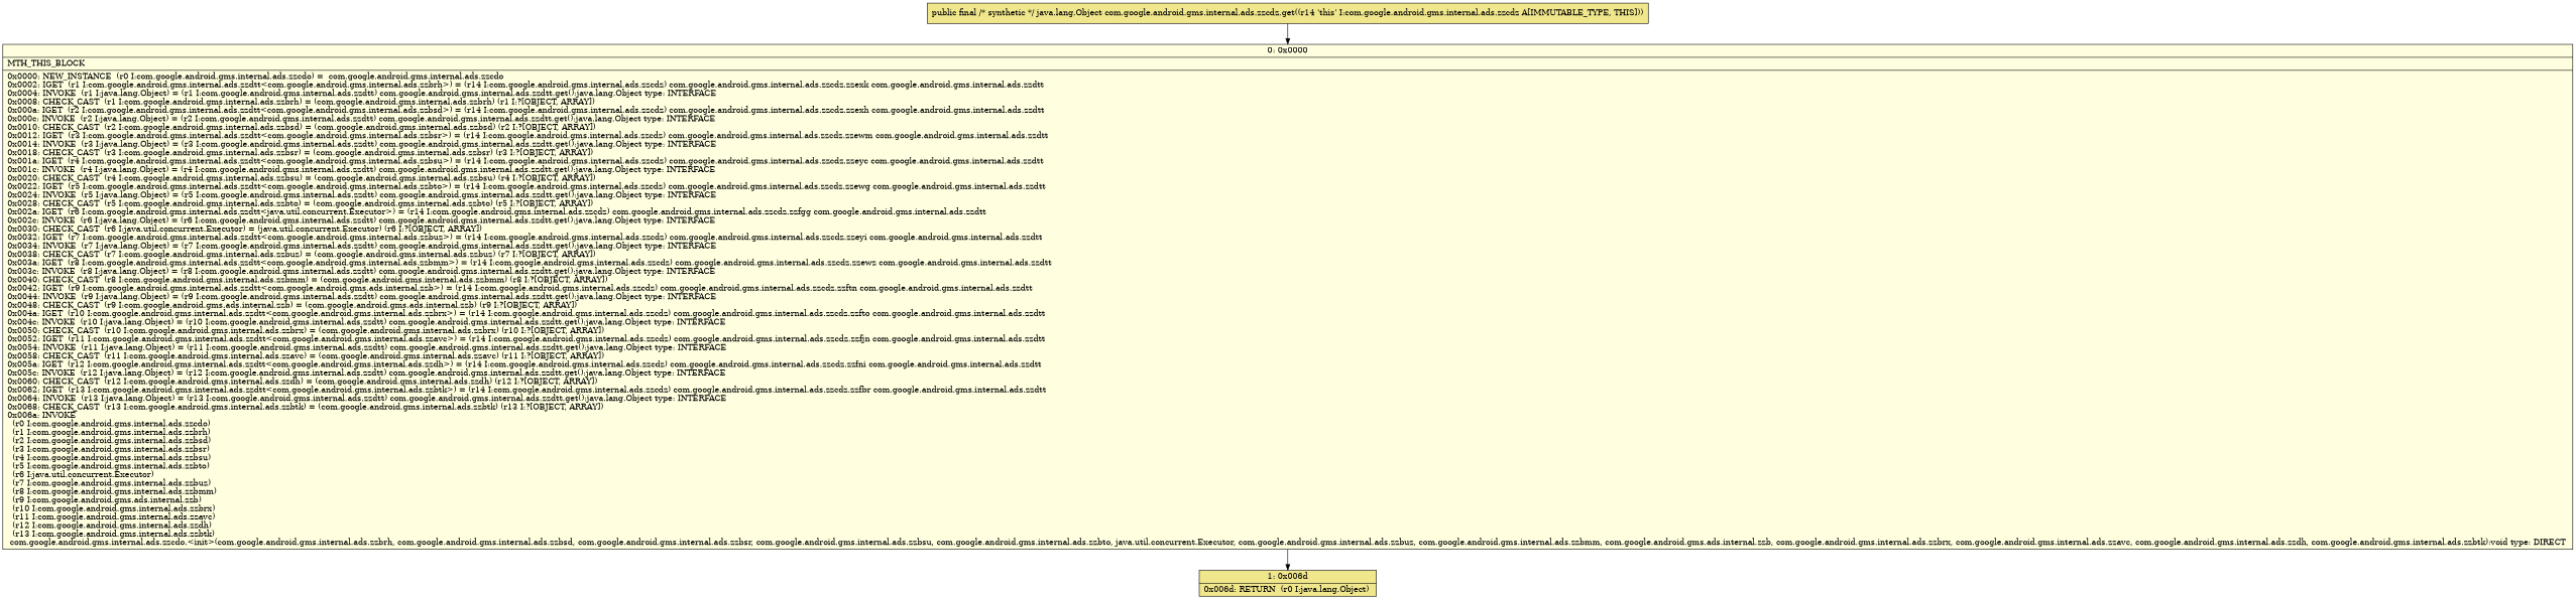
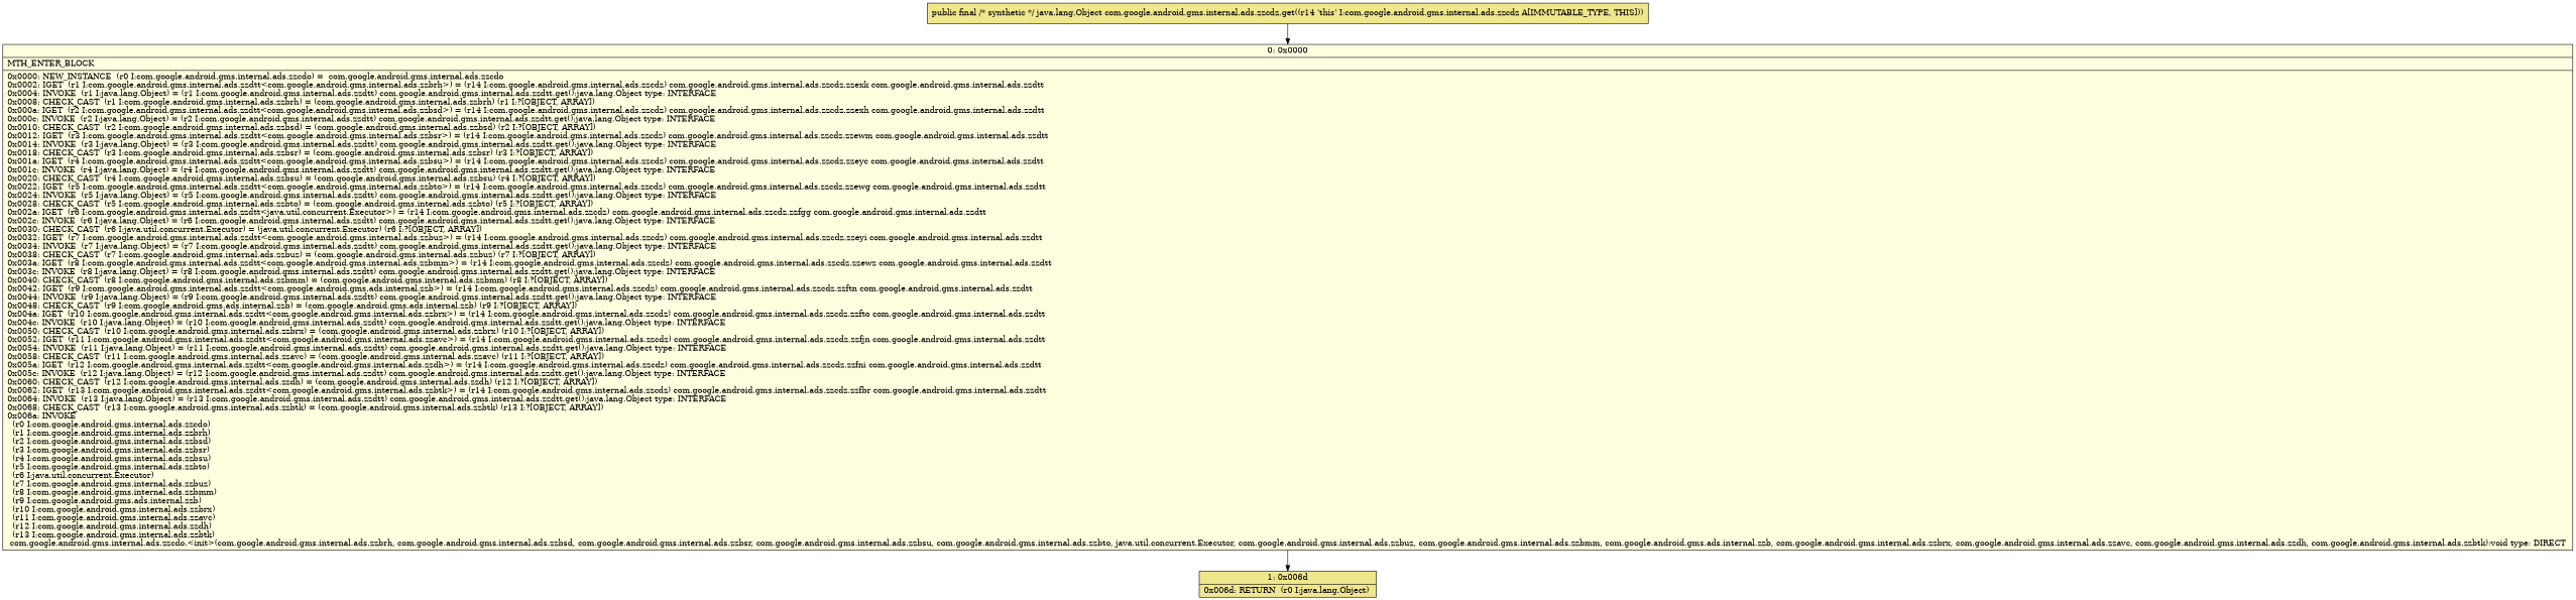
  digraph {
    node [shape=record style=filled fillcolor=khaki]
    edge [style=solid]
-   n1 [label="{0\:\ 0x0000|MTH_THIS_BLOCK\l|0x0000: NEW_INSTANCE  (r0 I:com.google.android.gms.internal.ads.zzcdo) =  com.google.android.gms.internal.ads.zzcdo \l0x0002: IGET  (r1 I:com.google.android.gms.internal.ads.zzdtt\<com.google.android.gms.internal.ads.zzbrh\>) = (r14 I:com.google.android.gms.internal.ads.zzcdz) com.google.android.gms.internal.ads.zzcdz.zzexk com.google.android.gms.internal.ads.zzdtt \l0x0004: INVOKE  (r1 I:java.lang.Object) = (r1 I:com.google.android.gms.internal.ads.zzdtt) com.google.android.gms.internal.ads.zzdtt.get():java.lang.Object type: INTERFACE \l0x0008: CHECK_CAST  (r1 I:com.google.android.gms.internal.ads.zzbrh) = (com.google.android.gms.internal.ads.zzbrh) (r1 I:?[OBJECT, ARRAY]) \l0x000a: IGET  (r2 I:com.google.android.gms.internal.ads.zzdtt\<com.google.android.gms.internal.ads.zzbsd\>) = (r14 I:com.google.android.gms.internal.ads.zzcdz) com.google.android.gms.internal.ads.zzcdz.zzexh com.google.android.gms.internal.ads.zzdtt \l0x000c: INVOKE  (r2 I:java.lang.Object) = (r2 I:com.google.android.gms.internal.ads.zzdtt) com.google.android.gms.internal.ads.zzdtt.get():java.lang.Object type: INTERFACE \l0x0010: CHECK_CAST  (r2 I:com.google.android.gms.internal.ads.zzbsd) = (com.google.android.gms.internal.ads.zzbsd) (r2 I:?[OBJECT, ARRAY]) \l0x0012: IGET  (r3 I:com.google.android.gms.internal.ads.zzdtt\<com.google.android.gms.internal.ads.zzbsr\>) = (r14 I:com.google.android.gms.internal.ads.zzcdz) com.google.android.gms.internal.ads.zzcdz.zzewm com.google.android.gms.internal.ads.zzdtt \l0x0014: INVOKE  (r3 I:java.lang.Object) = (r3 I:com.google.android.gms.internal.ads.zzdtt) com.google.android.gms.internal.ads.zzdtt.get():java.lang.Object type: INTERFACE \l0x0018: CHECK_CAST  (r3 I:com.google.android.gms.internal.ads.zzbsr) = (com.google.android.gms.internal.ads.zzbsr) (r3 I:?[OBJECT, ARRAY]) \l0x001a: IGET  (r4 I:com.google.android.gms.internal.ads.zzdtt\<com.google.android.gms.internal.ads.zzbsu\>) = (r14 I:com.google.android.gms.internal.ads.zzcdz) com.google.android.gms.internal.ads.zzcdz.zzeyc com.google.android.gms.internal.ads.zzdtt \l0x001c: INVOKE  (r4 I:java.lang.Object) = (r4 I:com.google.android.gms.internal.ads.zzdtt) com.google.android.gms.internal.ads.zzdtt.get():java.lang.Object type: INTERFACE \l0x0020: CHECK_CAST  (r4 I:com.google.android.gms.internal.ads.zzbsu) = (com.google.android.gms.internal.ads.zzbsu) (r4 I:?[OBJECT, ARRAY]) \l0x0022: IGET  (r5 I:com.google.android.gms.internal.ads.zzdtt\<com.google.android.gms.internal.ads.zzbto\>) = (r14 I:com.google.android.gms.internal.ads.zzcdz) com.google.android.gms.internal.ads.zzcdz.zzewg com.google.android.gms.internal.ads.zzdtt \l0x0024: INVOKE  (r5 I:java.lang.Object) = (r5 I:com.google.android.gms.internal.ads.zzdtt) com.google.android.gms.internal.ads.zzdtt.get():java.lang.Object type: INTERFACE \l0x0028: CHECK_CAST  (r5 I:com.google.android.gms.internal.ads.zzbto) = (com.google.android.gms.internal.ads.zzbto) (r5 I:?[OBJECT, ARRAY]) \l0x002a: IGET  (r6 I:com.google.android.gms.internal.ads.zzdtt\<java.util.concurrent.Executor\>) = (r14 I:com.google.android.gms.internal.ads.zzcdz) com.google.android.gms.internal.ads.zzcdz.zzfgg com.google.android.gms.internal.ads.zzdtt \l0x002c: INVOKE  (r6 I:java.lang.Object) = (r6 I:com.google.android.gms.internal.ads.zzdtt) com.google.android.gms.internal.ads.zzdtt.get():java.lang.Object type: INTERFACE \l0x0030: CHECK_CAST  (r6 I:java.util.concurrent.Executor) = (java.util.concurrent.Executor) (r6 I:?[OBJECT, ARRAY]) \l0x0032: IGET  (r7 I:com.google.android.gms.internal.ads.zzdtt\<com.google.android.gms.internal.ads.zzbuz\>) = (r14 I:com.google.android.gms.internal.ads.zzcdz) com.google.android.gms.internal.ads.zzcdz.zzeyi com.google.android.gms.internal.ads.zzdtt \l0x0034: INVOKE  (r7 I:java.lang.Object) = (r7 I:com.google.android.gms.internal.ads.zzdtt) com.google.android.gms.internal.ads.zzdtt.get():java.lang.Object type: INTERFACE \l0x0038: CHECK_CAST  (r7 I:com.google.android.gms.internal.ads.zzbuz) = (com.google.android.gms.internal.ads.zzbuz) (r7 I:?[OBJECT, ARRAY]) \l0x003a: IGET  (r8 I:com.google.android.gms.internal.ads.zzdtt\<com.google.android.gms.internal.ads.zzbmm\>) = (r14 I:com.google.android.gms.internal.ads.zzcdz) com.google.android.gms.internal.ads.zzcdz.zzewz com.google.android.gms.internal.ads.zzdtt \l0x003c: INVOKE  (r8 I:java.lang.Object) = (r8 I:com.google.android.gms.internal.ads.zzdtt) com.google.android.gms.internal.ads.zzdtt.get():java.lang.Object type: INTERFACE \l0x0040: CHECK_CAST  (r8 I:com.google.android.gms.internal.ads.zzbmm) = (com.google.android.gms.internal.ads.zzbmm) (r8 I:?[OBJECT, ARRAY]) \l0x0042: IGET  (r9 I:com.google.android.gms.internal.ads.zzdtt\<com.google.android.gms.ads.internal.zzb\>) = (r14 I:com.google.android.gms.internal.ads.zzcdz) com.google.android.gms.internal.ads.zzcdz.zzftn com.google.android.gms.internal.ads.zzdtt \l0x0044: INVOKE  (r9 I:java.lang.Object) = (r9 I:com.google.android.gms.internal.ads.zzdtt) com.google.android.gms.internal.ads.zzdtt.get():java.lang.Object type: INTERFACE \l0x0048: CHECK_CAST  (r9 I:com.google.android.gms.ads.internal.zzb) = (com.google.android.gms.ads.internal.zzb) (r9 I:?[OBJECT, ARRAY]) \l0x004a: IGET  (r10 I:com.google.android.gms.internal.ads.zzdtt\<com.google.android.gms.internal.ads.zzbrx\>) = (r14 I:com.google.android.gms.internal.ads.zzcdz) com.google.android.gms.internal.ads.zzcdz.zzfto com.google.android.gms.internal.ads.zzdtt \l0x004c: INVOKE  (r10 I:java.lang.Object) = (r10 I:com.google.android.gms.internal.ads.zzdtt) com.google.android.gms.internal.ads.zzdtt.get():java.lang.Object type: INTERFACE \l0x0050: CHECK_CAST  (r10 I:com.google.android.gms.internal.ads.zzbrx) = (com.google.android.gms.internal.ads.zzbrx) (r10 I:?[OBJECT, ARRAY]) \l0x0052: IGET  (r11 I:com.google.android.gms.internal.ads.zzdtt\<com.google.android.gms.internal.ads.zzavc\>) = (r14 I:com.google.android.gms.internal.ads.zzcdz) com.google.android.gms.internal.ads.zzcdz.zzfjn com.google.android.gms.internal.ads.zzdtt \l0x0054: INVOKE  (r11 I:java.lang.Object) = (r11 I:com.google.android.gms.internal.ads.zzdtt) com.google.android.gms.internal.ads.zzdtt.get():java.lang.Object type: INTERFACE \l0x0058: CHECK_CAST  (r11 I:com.google.android.gms.internal.ads.zzavc) = (com.google.android.gms.internal.ads.zzavc) (r11 I:?[OBJECT, ARRAY]) \l0x005a: IGET  (r12 I:com.google.android.gms.internal.ads.zzdtt\<com.google.android.gms.internal.ads.zzdh\>) = (r14 I:com.google.android.gms.internal.ads.zzcdz) com.google.android.gms.internal.ads.zzcdz.zzfni com.google.android.gms.internal.ads.zzdtt \l0x005c: INVOKE  (r12 I:java.lang.Object) = (r12 I:com.google.android.gms.internal.ads.zzdtt) com.google.android.gms.internal.ads.zzdtt.get():java.lang.Object type: INTERFACE \l0x0060: CHECK_CAST  (r12 I:com.google.android.gms.internal.ads.zzdh) = (com.google.android.gms.internal.ads.zzdh) (r12 I:?[OBJECT, ARRAY]) \l0x0062: IGET  (r13 I:com.google.android.gms.internal.ads.zzdtt\<com.google.android.gms.internal.ads.zzbtk\>) = (r14 I:com.google.android.gms.internal.ads.zzcdz) com.google.android.gms.internal.ads.zzcdz.zzfbr com.google.android.gms.internal.ads.zzdtt \l0x0064: INVOKE  (r13 I:java.lang.Object) = (r13 I:com.google.android.gms.internal.ads.zzdtt) com.google.android.gms.internal.ads.zzdtt.get():java.lang.Object type: INTERFACE \l0x0068: CHECK_CAST  (r13 I:com.google.android.gms.internal.ads.zzbtk) = (com.google.android.gms.internal.ads.zzbtk) (r13 I:?[OBJECT, ARRAY]) \l0x006a: INVOKE  \l  (r0 I:com.google.android.gms.internal.ads.zzcdo)\l  (r1 I:com.google.android.gms.internal.ads.zzbrh)\l  (r2 I:com.google.android.gms.internal.ads.zzbsd)\l  (r3 I:com.google.android.gms.internal.ads.zzbsr)\l  (r4 I:com.google.android.gms.internal.ads.zzbsu)\l  (r5 I:com.google.android.gms.internal.ads.zzbto)\l  (r6 I:java.util.concurrent.Executor)\l  (r7 I:com.google.android.gms.internal.ads.zzbuz)\l  (r8 I:com.google.android.gms.internal.ads.zzbmm)\l  (r9 I:com.google.android.gms.ads.internal.zzb)\l  (r10 I:com.google.android.gms.internal.ads.zzbrx)\l  (r11 I:com.google.android.gms.internal.ads.zzavc)\l  (r12 I:com.google.android.gms.internal.ads.zzdh)\l  (r13 I:com.google.android.gms.internal.ads.zzbtk)\l com.google.android.gms.internal.ads.zzcdo.\<init\>(com.google.android.gms.internal.ads.zzbrh, com.google.android.gms.internal.ads.zzbsd, com.google.android.gms.internal.ads.zzbsr, com.google.android.gms.internal.ads.zzbsu, com.google.android.gms.internal.ads.zzbto, java.util.concurrent.Executor, com.google.android.gms.internal.ads.zzbuz, com.google.android.gms.internal.ads.zzbmm, com.google.android.gms.ads.internal.zzb, com.google.android.gms.internal.ads.zzbrx, com.google.android.gms.internal.ads.zzavc, com.google.android.gms.internal.ads.zzdh, com.google.android.gms.internal.ads.zzbtk):void type: DIRECT \l}" fillcolor=lightyellow]
+   n1 [label="{0\:\ 0x0000|MTH_ENTER_BLOCK\l|0x0000: NEW_INSTANCE  (r0 I:com.google.android.gms.internal.ads.zzcdo) =  com.google.android.gms.internal.ads.zzcdo \l0x0002: IGET  (r1 I:com.google.android.gms.internal.ads.zzdtt\<com.google.android.gms.internal.ads.zzbrh\>) = (r14 I:com.google.android.gms.internal.ads.zzcdz) com.google.android.gms.internal.ads.zzcdz.zzexk com.google.android.gms.internal.ads.zzdtt \l0x0004: INVOKE  (r1 I:java.lang.Object) = (r1 I:com.google.android.gms.internal.ads.zzdtt) com.google.android.gms.internal.ads.zzdtt.get():java.lang.Object type: INTERFACE \l0x0008: CHECK_CAST  (r1 I:com.google.android.gms.internal.ads.zzbrh) = (com.google.android.gms.internal.ads.zzbrh) (r1 I:?[OBJECT, ARRAY]) \l0x000a: IGET  (r2 I:com.google.android.gms.internal.ads.zzdtt\<com.google.android.gms.internal.ads.zzbsd\>) = (r14 I:com.google.android.gms.internal.ads.zzcdz) com.google.android.gms.internal.ads.zzcdz.zzexh com.google.android.gms.internal.ads.zzdtt \l0x000c: INVOKE  (r2 I:java.lang.Object) = (r2 I:com.google.android.gms.internal.ads.zzdtt) com.google.android.gms.internal.ads.zzdtt.get():java.lang.Object type: INTERFACE \l0x0010: CHECK_CAST  (r2 I:com.google.android.gms.internal.ads.zzbsd) = (com.google.android.gms.internal.ads.zzbsd) (r2 I:?[OBJECT, ARRAY]) \l0x0012: IGET  (r3 I:com.google.android.gms.internal.ads.zzdtt\<com.google.android.gms.internal.ads.zzbsr\>) = (r14 I:com.google.android.gms.internal.ads.zzcdz) com.google.android.gms.internal.ads.zzcdz.zzewm com.google.android.gms.internal.ads.zzdtt \l0x0014: INVOKE  (r3 I:java.lang.Object) = (r3 I:com.google.android.gms.internal.ads.zzdtt) com.google.android.gms.internal.ads.zzdtt.get():java.lang.Object type: INTERFACE \l0x0018: CHECK_CAST  (r3 I:com.google.android.gms.internal.ads.zzbsr) = (com.google.android.gms.internal.ads.zzbsr) (r3 I:?[OBJECT, ARRAY]) \l0x001a: IGET  (r4 I:com.google.android.gms.internal.ads.zzdtt\<com.google.android.gms.internal.ads.zzbsu\>) = (r14 I:com.google.android.gms.internal.ads.zzcdz) com.google.android.gms.internal.ads.zzcdz.zzeyc com.google.android.gms.internal.ads.zzdtt \l0x001c: INVOKE  (r4 I:java.lang.Object) = (r4 I:com.google.android.gms.internal.ads.zzdtt) com.google.android.gms.internal.ads.zzdtt.get():java.lang.Object type: INTERFACE \l0x0020: CHECK_CAST  (r4 I:com.google.android.gms.internal.ads.zzbsu) = (com.google.android.gms.internal.ads.zzbsu) (r4 I:?[OBJECT, ARRAY]) \l0x0022: IGET  (r5 I:com.google.android.gms.internal.ads.zzdtt\<com.google.android.gms.internal.ads.zzbto\>) = (r14 I:com.google.android.gms.internal.ads.zzcdz) com.google.android.gms.internal.ads.zzcdz.zzewg com.google.android.gms.internal.ads.zzdtt \l0x0024: INVOKE  (r5 I:java.lang.Object) = (r5 I:com.google.android.gms.internal.ads.zzdtt) com.google.android.gms.internal.ads.zzdtt.get():java.lang.Object type: INTERFACE \l0x0028: CHECK_CAST  (r5 I:com.google.android.gms.internal.ads.zzbto) = (com.google.android.gms.internal.ads.zzbto) (r5 I:?[OBJECT, ARRAY]) \l0x002a: IGET  (r6 I:com.google.android.gms.internal.ads.zzdtt\<java.util.concurrent.Executor\>) = (r14 I:com.google.android.gms.internal.ads.zzcdz) com.google.android.gms.internal.ads.zzcdz.zzfgg com.google.android.gms.internal.ads.zzdtt \l0x002c: INVOKE  (r6 I:java.lang.Object) = (r6 I:com.google.android.gms.internal.ads.zzdtt) com.google.android.gms.internal.ads.zzdtt.get():java.lang.Object type: INTERFACE \l0x0030: CHECK_CAST  (r6 I:java.util.concurrent.Executor) = (java.util.concurrent.Executor) (r6 I:?[OBJECT, ARRAY]) \l0x0032: IGET  (r7 I:com.google.android.gms.internal.ads.zzdtt\<com.google.android.gms.internal.ads.zzbuz\>) = (r14 I:com.google.android.gms.internal.ads.zzcdz) com.google.android.gms.internal.ads.zzcdz.zzeyi com.google.android.gms.internal.ads.zzdtt \l0x0034: INVOKE  (r7 I:java.lang.Object) = (r7 I:com.google.android.gms.internal.ads.zzdtt) com.google.android.gms.internal.ads.zzdtt.get():java.lang.Object type: INTERFACE \l0x0038: CHECK_CAST  (r7 I:com.google.android.gms.internal.ads.zzbuz) = (com.google.android.gms.internal.ads.zzbuz) (r7 I:?[OBJECT, ARRAY]) \l0x003a: IGET  (r8 I:com.google.android.gms.internal.ads.zzdtt\<com.google.android.gms.internal.ads.zzbmm\>) = (r14 I:com.google.android.gms.internal.ads.zzcdz) com.google.android.gms.internal.ads.zzcdz.zzewz com.google.android.gms.internal.ads.zzdtt \l0x003c: INVOKE  (r8 I:java.lang.Object) = (r8 I:com.google.android.gms.internal.ads.zzdtt) com.google.android.gms.internal.ads.zzdtt.get():java.lang.Object type: INTERFACE \l0x0040: CHECK_CAST  (r8 I:com.google.android.gms.internal.ads.zzbmm) = (com.google.android.gms.internal.ads.zzbmm) (r8 I:?[OBJECT, ARRAY]) \l0x0042: IGET  (r9 I:com.google.android.gms.internal.ads.zzdtt\<com.google.android.gms.ads.internal.zzb\>) = (r14 I:com.google.android.gms.internal.ads.zzcdz) com.google.android.gms.internal.ads.zzcdz.zzftn com.google.android.gms.internal.ads.zzdtt \l0x0044: INVOKE  (r9 I:java.lang.Object) = (r9 I:com.google.android.gms.internal.ads.zzdtt) com.google.android.gms.internal.ads.zzdtt.get():java.lang.Object type: INTERFACE \l0x0048: CHECK_CAST  (r9 I:com.google.android.gms.ads.internal.zzb) = (com.google.android.gms.ads.internal.zzb) (r9 I:?[OBJECT, ARRAY]) \l0x004a: IGET  (r10 I:com.google.android.gms.internal.ads.zzdtt\<com.google.android.gms.internal.ads.zzbrx\>) = (r14 I:com.google.android.gms.internal.ads.zzcdz) com.google.android.gms.internal.ads.zzcdz.zzfto com.google.android.gms.internal.ads.zzdtt \l0x004c: INVOKE  (r10 I:java.lang.Object) = (r10 I:com.google.android.gms.internal.ads.zzdtt) com.google.android.gms.internal.ads.zzdtt.get():java.lang.Object type: INTERFACE \l0x0050: CHECK_CAST  (r10 I:com.google.android.gms.internal.ads.zzbrx) = (com.google.android.gms.internal.ads.zzbrx) (r10 I:?[OBJECT, ARRAY]) \l0x0052: IGET  (r11 I:com.google.android.gms.internal.ads.zzdtt\<com.google.android.gms.internal.ads.zzavc\>) = (r14 I:com.google.android.gms.internal.ads.zzcdz) com.google.android.gms.internal.ads.zzcdz.zzfjn com.google.android.gms.internal.ads.zzdtt \l0x0054: INVOKE  (r11 I:java.lang.Object) = (r11 I:com.google.android.gms.internal.ads.zzdtt) com.google.android.gms.internal.ads.zzdtt.get():java.lang.Object type: INTERFACE \l0x0058: CHECK_CAST  (r11 I:com.google.android.gms.internal.ads.zzavc) = (com.google.android.gms.internal.ads.zzavc) (r11 I:?[OBJECT, ARRAY]) \l0x005a: IGET  (r12 I:com.google.android.gms.internal.ads.zzdtt\<com.google.android.gms.internal.ads.zzdh\>) = (r14 I:com.google.android.gms.internal.ads.zzcdz) com.google.android.gms.internal.ads.zzcdz.zzfni com.google.android.gms.internal.ads.zzdtt \l0x005c: INVOKE  (r12 I:java.lang.Object) = (r12 I:com.google.android.gms.internal.ads.zzdtt) com.google.android.gms.internal.ads.zzdtt.get():java.lang.Object type: INTERFACE \l0x0060: CHECK_CAST  (r12 I:com.google.android.gms.internal.ads.zzdh) = (com.google.android.gms.internal.ads.zzdh) (r12 I:?[OBJECT, ARRAY]) \l0x0062: IGET  (r13 I:com.google.android.gms.internal.ads.zzdtt\<com.google.android.gms.internal.ads.zzbtk\>) = (r14 I:com.google.android.gms.internal.ads.zzcdz) com.google.android.gms.internal.ads.zzcdz.zzfbr com.google.android.gms.internal.ads.zzdtt \l0x0064: INVOKE  (r13 I:java.lang.Object) = (r13 I:com.google.android.gms.internal.ads.zzdtt) com.google.android.gms.internal.ads.zzdtt.get():java.lang.Object type: INTERFACE \l0x0068: CHECK_CAST  (r13 I:com.google.android.gms.internal.ads.zzbtk) = (com.google.android.gms.internal.ads.zzbtk) (r13 I:?[OBJECT, ARRAY]) \l0x006a: INVOKE  \l  (r0 I:com.google.android.gms.internal.ads.zzcdo)\l  (r1 I:com.google.android.gms.internal.ads.zzbrh)\l  (r2 I:com.google.android.gms.internal.ads.zzbsd)\l  (r3 I:com.google.android.gms.internal.ads.zzbsr)\l  (r4 I:com.google.android.gms.internal.ads.zzbsu)\l  (r5 I:com.google.android.gms.internal.ads.zzbto)\l  (r6 I:java.util.concurrent.Executor)\l  (r7 I:com.google.android.gms.internal.ads.zzbuz)\l  (r8 I:com.google.android.gms.internal.ads.zzbmm)\l  (r9 I:com.google.android.gms.ads.internal.zzb)\l  (r10 I:com.google.android.gms.internal.ads.zzbrx)\l  (r11 I:com.google.android.gms.internal.ads.zzavc)\l  (r12 I:com.google.android.gms.internal.ads.zzdh)\l  (r13 I:com.google.android.gms.internal.ads.zzbtk)\l com.google.android.gms.internal.ads.zzcdo.\<init\>(com.google.android.gms.internal.ads.zzbrh, com.google.android.gms.internal.ads.zzbsd, com.google.android.gms.internal.ads.zzbsr, com.google.android.gms.internal.ads.zzbsu, com.google.android.gms.internal.ads.zzbto, java.util.concurrent.Executor, com.google.android.gms.internal.ads.zzbuz, com.google.android.gms.internal.ads.zzbmm, com.google.android.gms.ads.internal.zzb, com.google.android.gms.internal.ads.zzbrx, com.google.android.gms.internal.ads.zzavc, com.google.android.gms.internal.ads.zzdh, com.google.android.gms.internal.ads.zzbtk):void type: DIRECT \l}" fillcolor=lightyellow]
    n2 [label="{1\:\ 0x006d|0x006d: RETURN  (r0 I:java.lang.Object) \l}"]
    n3 [label="{public final \/* synthetic *\/ java.lang.Object com.google.android.gms.internal.ads.zzcdz.get((r14 'this' I:com.google.android.gms.internal.ads.zzcdz A[IMMUTABLE_TYPE, THIS])) }"]
    n1 -> n2
    n3 -> n1
  }
